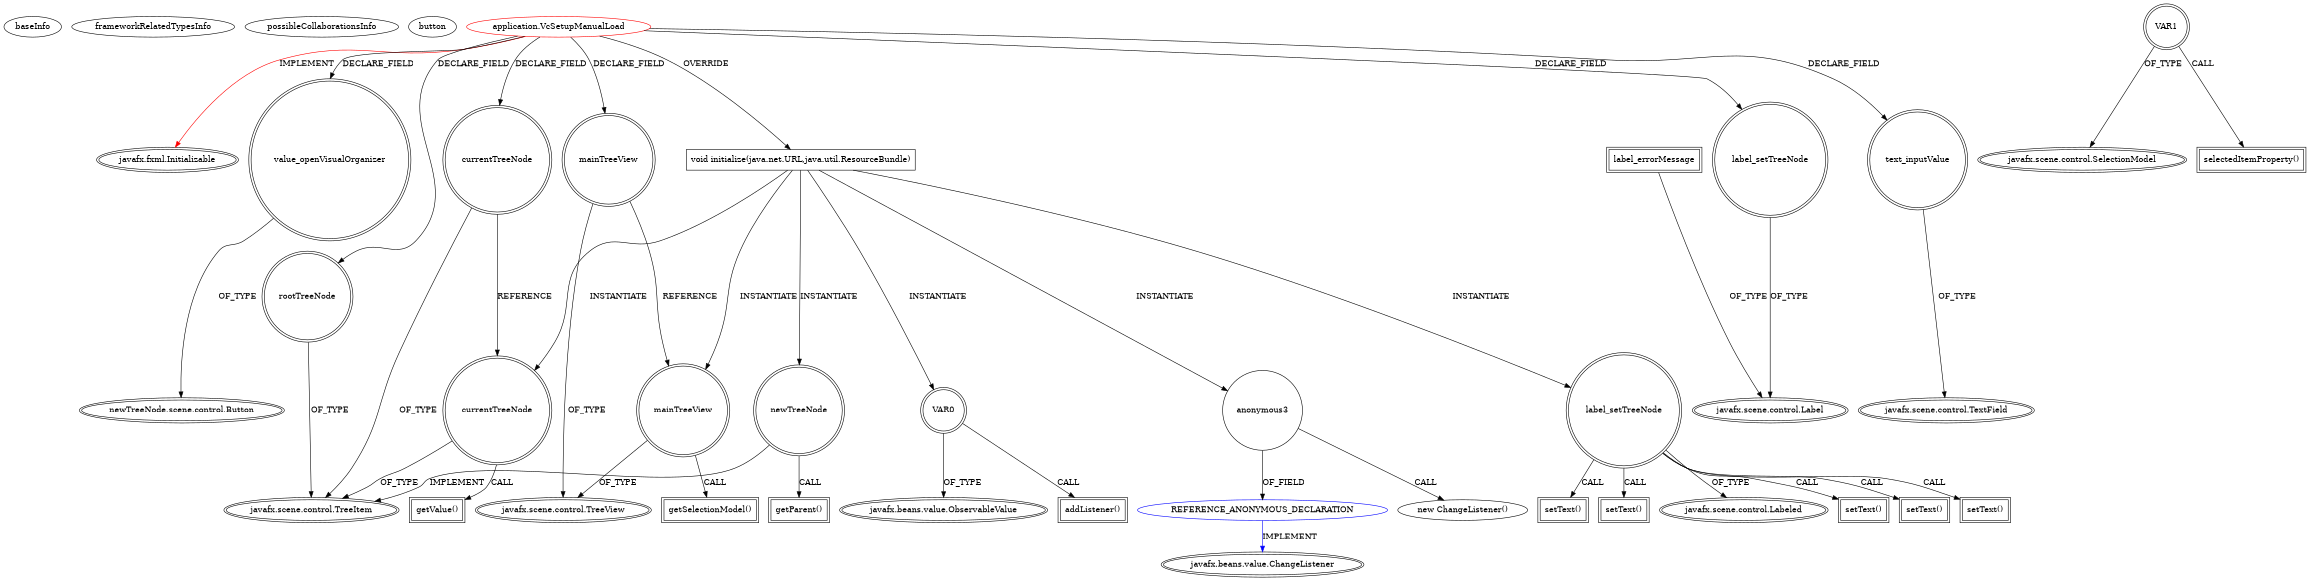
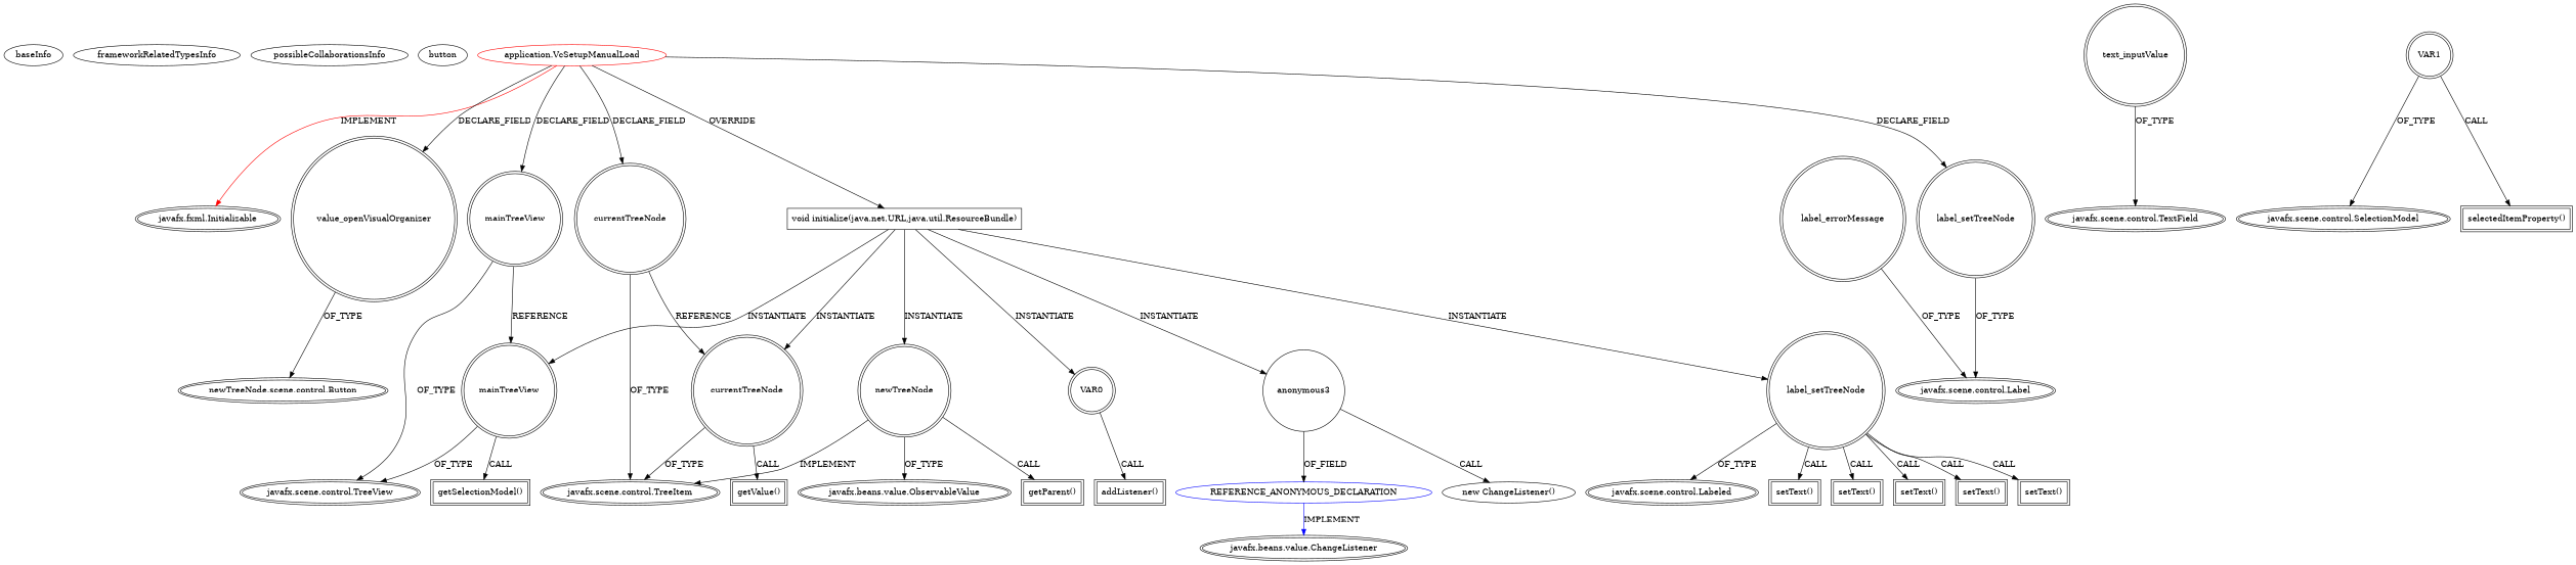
  digraph {
    node [isFrameworkType=true vertexType=INSIDE_CALL peripheries=2]
    baseInfo [category=extension_graph graphId=3666 isAnonymous=false possibleRelation=true isFrameworkType="" vertexType="" peripheries=""]
    frameworkRelatedTypesInfo [0="javafx.fxml.Initializable" isFrameworkType="" vertexType="" peripheries=""]
    possibleCollaborationsInfo [0="3666~OVERRIDING_METHOD_DECLARATION-INSTANTIATION-~javafx.fxml.Initializable ~javafx.beans.value.ChangeListener ~false~true" isFrameworkType="" vertexType="" peripheries=""]
    n4 [contextSignature=VcSetupManualLoad filePath="/mrempala-sp/sp-master/src/application/VcSetupManualLoad.java" graphId=3666 label=button projectName="mrempala-sp" isFrameworkType="" vertexType="" peripheries=""]
    n5 [color=red isFrameworkType=false label="application.VcSetupManualLoad" vertexType=ROOT_CLIENT_CLASS_DECLARATION peripheries=""]
    n6 [label="javafx.fxml.Initializable" vertexType=FRAMEWORK_INTERFACE_TYPE]
    n7 [label=value_openVisualOrganizer shape=circle vertexType=FIELD_DECLARATION]
    n8 [label=currentTreeNode shape=circle vertexType=FIELD_DECLARATION]
    n9 [label=label_setTreeNode shape=circle vertexType=FIELD_DECLARATION]
    n10 [label=mainTreeView shape=circle vertexType=FIELD_DECLARATION]
-   n11 [label=rootTreeNode shape=circle vertexType=FIELD_DECLARATION]
    n12 [label=text_inputValue shape=circle vertexType=FIELD_DECLARATION]
    n13 [isFrameworkType=false label="void initialize(java.net.URL,java.util.ResourceBundle)" shape=box vertexType=OVERRIDING_METHOD_DECLARATION peripheries=""]
    n14 [label="newTreeNode.scene.control.Button" vertexType=FRAMEWORK_CLASS_TYPE]
    n15 [label="javafx.scene.control.TreeItem" vertexType=FRAMEWORK_CLASS_TYPE]
    n16 [label=currentTreeNode shape=circle vertexType=VARIABLE_EXPRESION]
-   n17 [label=label_errorMessage shape=box vertexType=FIELD_DECLARATION]
+   n17 [label=label_errorMessage shape=circle vertexType=FIELD_DECLARATION]
    n18 [label="javafx.scene.control.Label" vertexType=FRAMEWORK_CLASS_TYPE]
    n19 [label="javafx.scene.control.TreeView" vertexType=FRAMEWORK_CLASS_TYPE]
    n20 [label=mainTreeView shape=circle vertexType=VARIABLE_EXPRESION]
    n21 [label="javafx.scene.control.TextField" vertexType=FRAMEWORK_CLASS_TYPE]
    n22 [label=VAR0 shape=circle vertexType=VARIABLE_EXPRESION]
    n23 [isFrameworkType=false label=anonymous3 shape=circle vertexType=VARIABLE_EXPRESION peripheries=""]
    n24 [label=label_setTreeNode shape=circle vertexType=VARIABLE_EXPRESION]
    n25 [label=newTreeNode shape=circle vertexType=VARIABLE_EXPRESION]
    n26 [label="getValue()" shape=box]
    n27 [label="getSelectionModel()" shape=box]
    n28 [label="javafx.beans.value.ObservableValue" vertexType=FRAMEWORK_INTERFACE_TYPE]
    n29 [label="addListener()" shape=box]
    n30 [label=VAR1 shape=circle vertexType=VARIABLE_EXPRESION]
    n31 [label="javafx.scene.control.SelectionModel" vertexType=FRAMEWORK_CLASS_TYPE]
    n32 [label="selectedItemProperty()" shape=box]
    n33 [color=blue isFrameworkType=false label=REFERENCE_ANONYMOUS_DECLARATION vertexType=REFERENCE_ANONYMOUS_DECLARATION peripheries=""]
    n34 [isFrameworkType=false label="new ChangeListener()" vertexType=CONSTRUCTOR_CALL peripheries=""]
    n35 [label="javafx.scene.control.Labeled" vertexType=FRAMEWORK_CLASS_TYPE]
    n36 [label="setText()" shape=box]
    n37 [label="setText()" shape=box]
    n38 [label="setText()" shape=box]
    n39 [label="setText()" shape=box]
    n40 [label="setText()" shape=box]
    n41 [label="getParent()" shape=box]
    n42 [label="javafx.beans.value.ChangeListener" vertexType=FRAMEWORK_INTERFACE_TYPE]
    n5 -> n6 [color=red label=IMPLEMENT]
    n5 -> n7 [label=DECLARE_FIELD]
    n5 -> n8 [label=DECLARE_FIELD]
    n5 -> n9 [label=DECLARE_FIELD]
    n5 -> n10 [label=DECLARE_FIELD]
-   n5 -> n11 [label=DECLARE_FIELD]
-   n5 -> n12 [label=DECLARE_FIELD]
    n5 -> n13 [label=OVERRIDE]
    n7 -> n14 [label=OF_TYPE]
    n8 -> n15 [label=OF_TYPE]
    n8 -> n16 [label=REFERENCE]
    n9 -> n18 [label=OF_TYPE]
    n10 -> n19 [label=OF_TYPE]
    n10 -> n20 [label=REFERENCE]
-   n11 -> n15 [label=OF_TYPE]
    n12 -> n21 [label=OF_TYPE]
    n13 -> n16 [label=INSTANTIATE]
    n13 -> n20 [label=INSTANTIATE]
    n13 -> n22 [label=INSTANTIATE]
    n13 -> n23 [label=INSTANTIATE]
    n13 -> n24 [label=INSTANTIATE]
    n13 -> n25 [label=INSTANTIATE]
    n16 -> n15 [label=OF_TYPE]
    n16 -> n26 [label=CALL]
    n17 -> n18 [label=OF_TYPE]
    n20 -> n19 [label=OF_TYPE]
    n20 -> n27 [label=CALL]
-   n22 -> n28 [label=OF_TYPE]
+   n25 -> n28 [label=OF_TYPE]
    n22 -> n29 [label=CALL]
    n23 -> n33 [label=OF_FIELD]
    n23 -> n34 [label=CALL]
    n24 -> n35 [label=OF_TYPE]
    n24 -> n36 [label=CALL]
    n24 -> n37 [label=CALL]
    n24 -> n38 [label=CALL]
    n24 -> n39 [label=CALL]
    n24 -> n40 [label=CALL]
    n25 -> n15 [label=IMPLEMENT]
    n25 -> n41 [label=CALL]
    n30 -> n31 [label=OF_TYPE]
    n30 -> n32 [label=CALL]
    n33 -> n42 [color=blue label=IMPLEMENT]
  }
